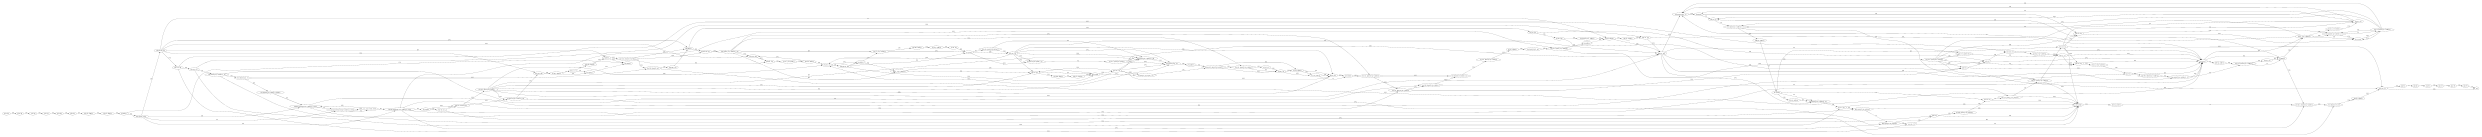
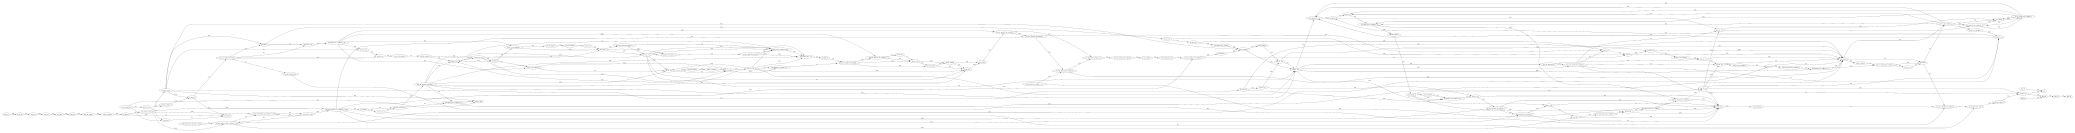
  digraph {
    fontname=Nunito
    rankdir=LR
    node [fontname=Nunito]
    edge [fontname=Nunito]
    n1 [label="push r15"]
    n2 [label="push r14"]
    n3 [label="push r13"]
    n4 [label="push r12"]
    n5 [label="push rbp"]
    n6 [label="push rbx"]
    n7 [label="sub rsp , address"]
    n8 [label="cmp esi , address"]
    n9 [label="je address"]
    n10 [label="call symbol"]
    n11 [label="pxor xmm0 , xmm0"]
    n12 [label="movsxd rbp , edi"]
    n13 [label="movups xmmword [ rsp + address ] , xmm0"]
    n14 [label="movups xmmword [ rsp + address ] , xmm0"]
    n15 [label="movups xmmword [ rsp + address ] , xmm0"]
    n16 [label="mov r14 , rdx"]
    n17 [label="mov eax , ebp"]
    n18 [label="je address"]
    n19 [label="jge address"]
    n20 [label="mov edx , ebp"]
    n21 [label="shl rbp , address"]
    n22 [label="push rax"]
    n23 [label="push rbp"]
    n24 [label="pxor xmm0 , xmm0"]
    n25 [label="call symbol"]
    n26 [label="mov rdx , qword [ rsp + address ]"]
    n27 [label="mov rax , qword [ rsp + address ]"]
    n28 [label="push qword [ rsp + address ]"]
    n29 [label="push qword [ rsp + address ]"]
    n30 [label="mov r15 , rcx"]
    n31 [label="mov rdx , r14"]
    n32 [label="mov rdx , r14"]
    n33 [label="shr eax , address"]
    n34 [label="mov eax , dword [ rel symbol ]"]
    n35 [label="movsxd rdx , eax"]
    n36 [label="xor eax , eax"]
    n37 [label="sub edx , eax"]
    n38 [label="add rbx , rbp"]
    n39 [label="sub rsp , address"]
    n40 [label="mov dword [ rsp + address ] , esi"]
    n41 [label="mov rcx , r15"]
    n42 [label="mov rcx , r15"]
    n43 [label="call symbol"]
    n44 [label="lea rbp , [ rsp + address ]"]
    n45 [label="call symbol"]
-   n46 [label="mov dword [ rsp ] , esi"]
    n47 [label="mov r8d , dword [ rsp + address ]"]
    n48 [label="mov r8d , dword [ rsp + address ]"]
    n49 [label="mov dword [ rsp + address ] , address"]
    n50 [label="mov r8d , dword [ rsp ]"]
    n51 [label="mov dword [ rel symbol ] , eax"]
    n52 [label="mov rsi , qword [ rsp + address ]"]
-   n53 [label="cmp ebp , eax"]
    n54 [label="mov r9d , dword [ rsp + address ]"]
    n55 [label="mov r9d , dword [ rsp + address ]"]
    n56 [label="mov r13 , rax"]
    n57 [label="mov eax , dword [ rax ]"]
    n58 [label="push rdx"]
    n59 [label="push rax"]
    n60 [label="jmp address"]
    n61 [label="mov dword [ r13 ] , eax"]
    n62 [label="mov rbx , qword [ rel symbol ]"]
    n63 [label="mov dword [ rsp + address ] , eax"]
    n64 [label="add rsp , address"]
    n65 [label="cmp rbx , rax"]
    n66 [label="mov qword [ rbx + address ] , rdx"]
    n67 [label="mov qword [ rbx ] , rax"]
    n68 [label="mov rdi , rbx"]
    n69 [label="add rdi , rbx"]
    n70 [label="mov eax , dword [ rsp + address ]"]
    n71 [label="movsxd rdx , edx"]
    n72 [label="je address"]
    n73 [label="jmp address"]
    n74 [label="call symbol"]
    n75 [label="mov r8d , address"]
    n76 [label="call symbol"]
    n77 [label="mov qword [ rbx ] , rsi"]
    n78 [label="mov r11 , qword [ rbx ]"]
    n79 [label="mov r12 , qword [ rbx + address ]"]
    n80 [label="mov qword [ rbx + address ] , rax"]
    n81 [label="mov qword [ rsp + address ] , r11"]
    n82 [label="test al , al"]
    n83 [label="jne address"]
    n84 [label="cmp ebp , address"]
    n85 [label="mov qword [ rsp + address ] , rdx"]
    n86 [label="lea rax , [ rel symbol ]"]
    n87 [label="lea rsi , [ rax + address ]"]
    n88 [label="add rsp , address"]
    n89 [label="ja address"]
    n90 [label="xor edx , edx"]
    n91 [label="lea rsi , [ rsp + address ]"]
    n92 [label="lea rsi , [ rsp + address ]"]
    n93 [label="mov rdx , qword [ rsp + address ]"]
    n94 [label="mov rax , qword [ rsp + address ]"]
    n95 [label="mov dword [ rsp ] , address"]
    n96 [label="call symbol"]
    n97 [label="mov r8d , address"]
    n98 [label="sub rdx , rdi"]
    n99 [label="xor esi , esi"]
    n100 [label="add edx , address"]
    n101 [label="mov rdx , qword [ rel address ]"]
    n102 [label="mov rbx , rax"]
    n103 [label="mov qword [ rel symbol ] , rax"]
    n104 [label="mov rbx , rax"]
    n105 [label="mov qword [ rel symbol ] , rax"]
    n106 [label="mov ecx , address"]
    n107 [label="xor edi , edi"]
    n108 [label="mov rax , qword [ rel symbol ]"]
    n109 [label="movsxd rdi , dword [ rel symbol ]"]
    n110 [label="shl rdi , address"]
    n111 [label="shl rdx , address"]
    n112 [label="mov ecx , address"]
    n113 [label="mov rax , r12"]
    n114 [label="pop rbx"]
    n115 [label=retn]
    n116 [label="pop rbp"]
    n117 [label="pop r12"]
    n118 [label="pop r13"]
-   n119 [label="pop r14"]
    n120 [label="pop r15"]
    n121 [label="lea rax , [ rel symbol ]"]
    n122 [label="mov rdi , rsi"]
    n123 [label="mov qword [ rsp + address ] , rsi"]
    n124 [label="mov qword [ rsp + address ] , rsi"]
    n125 [label="call symbol"]
    n126 [label="cmp r12 , rax"]
    n127 [label="je address"]
    n128 [label="add rbp , address"]
    n129 [label="mov rsi , qword [ rsp + address ]"]
    n130 [label="mov rdi , r12"]
    n131 [label="mov eax , dword [ rsp + address ]"]
    n132 [label="or eax , address"]
    n133 [label="mov dword [ rsp ] , eax"]
    n134 [label="mov rsi , r11"]
    n135 [label="mov rdi , r12"]
    n136 [label="mov r11 , qword [ rsp + address ]"]
    n137 [label="lea rax , [ rbp + address ]"]
    n138 [label="cmp r11 , rax"]
    n139 [label="call symbol"]
    n140 [label="mov r12 , rax"]
    n141 [label="sub rsp , address"]
    n142 [label="mov rdi , rax"]
    n143 [label="add rsp , address"]
    n1 -> n2 [label=CFG]
    n2 -> n3 [label=CFG]
    n3 -> n4 [label=CFG]
    n4 -> n5 [label=CFG]
    n5 -> n6 [label=CFG]
    n6 -> n7 [label=CFG]
    n7 -> n8 [label=CFG]
    n8 -> n9 [label=CFG]
    n9 -> n10 [label=CFG]
    n9 -> n11 [label=CFG]
    n11 -> n12 [label=CFG]
    n11 -> n13 [label=DFG]
    n11 -> n14 [label=DFG]
    n11 -> n15 [label=DFG]
    n12 -> n16 [label=CFG]
    n12 -> n17 [label=DFG]
    n12 -> n18 [label=DFG]
    n12 -> n19 [label=DFG]
    n12 -> n20 [label=DFG]
    n12 -> n21 [label=DFG]
    n13 -> n14 [label=CFG]
    n13 -> n22 [label=DFG]
    n13 -> n23 [label=DFG]
    n14 -> n24 [label=CFG]
    n15 -> n25 [label=CFG]
    n15 -> n26 [label=DFG]
    n15 -> n27 [label=DFG]
    n15 -> n28 [label=DFG]
    n15 -> n29 [label=DFG]
    n16 -> n30 [label=CFG]
    n16 -> n31 [label=DFG]
    n16 -> n32 [label=DFG]
-   n17 -> n33 [label=DFG]
+   n33 -> n17 [label=DFG]
    n18 -> n10 [label=CFG]
    n18 -> n34 [label=CFG]
    n19 -> n35 [label=CFG]
    n19 -> n36 [label=CFG]
    n20 -> n37 [label=DFG]
    n21 -> n38 [label=DFG]
    n21 -> n39 [label=CFG]
    n22 -> n43 [label=DFG]
    n22 -> n54 [label=CFG]
    n23 -> n45 [label=DFG]
    n23 -> n55 [label=CFG]
    n24 -> n13 [label=DFG]
    n24 -> n14 [label=DFG]
    n24 -> n15 [label=DFG]
    n25 -> n56 [label=DFG]
    n25 -> n57 [label=DFG]
    n26 -> n47 [label=CFG]
    n26 -> n58 [label=DFG]
    n27 -> n59 [label=DFG]
    n27 -> n60 [label=CFG]
    n28 -> n29 [label=CFG]
    n28 -> n45 [label=DFG]
    n29 -> n32 [label=CFG]
    n29 -> n45 [label=DFG]
-   n30 -> n40 [label=CFG]
    n30 -> n41 [label=DFG]
    n30 -> n42 [label=DFG]
    n31 -> n43 [label=DFG]
    n31 -> n44 [label=CFG]
    n32 -> n23 [label=CFG]
    n32 -> n45 [label=DFG]
    n33 -> n82 [label=CFG]
    n33 -> n83 [label=DFG]
    n34 -> n19 [label=DFG]
    n34 -> n35 [label=DFG]
    n34 -> n37 [label=DFG]
    n34 -> n50 [label=CFG]
    n35 -> n85 [label=DFG]
    n36 -> n59 [label=DFG]
    n36 -> n90 [label=CFG]
    n37 -> n86 [label=CFG]
    n38 -> n77 [label=DFG]
    n38 -> n78 [label=DFG]
    n38 -> n79 [label=DFG]
    n38 -> n80 [label=DFG]
    n38 -> n81 [label=DFG]
    n39 -> n41 [label=CFG]
-   n40 -> n46 [label=CFG]
    n40 -> n47 [label=DFG]
    n40 -> n48 [label=DFG]
    n41 -> n38 [label=CFG]
    n41 -> n43 [label=DFG]
    n42 -> n28 [label=CFG]
    n42 -> n45 [label=DFG]
    n43 -> n87 [label=DFG]
    n43 -> n88 [label=CFG]
    n43 -> n89 [label=DFG]
    n44 -> n134 [label=CFG]
    n45 -> n143 [label=CFG]
-   n46 -> n49 [label=CFG]
-   n46 -> n50 [label=DFG]
    n47 -> n43 [label=DFG]
    n47 -> n51 [label=CFG]
    n48 -> n45 [label=DFG]
    n48 -> n52 [label=CFG]
    n49 -> n13 [label=CFG]
    n50 -> n43 [label=DFG]
-   n50 -> n53 [label=CFG]
    n51 -> n131 [label=CFG]
    n52 -> n45 [label=DFG]
    n52 -> n140 [label=CFG]
-   n53 -> n19 [label=CFG]
    n54 -> n81 [label=CFG]
    n55 -> n142 [label=CFG]
    n56 -> n57 [label=CFG]
    n56 -> n61 [label=DFG]
    n57 -> n62 [label=CFG]
    n57 -> n63 [label=DFG]
    n58 -> n43 [label=DFG]
    n58 -> n59 [label=CFG]
    n59 -> n31 [label=CFG]
    n59 -> n43 [label=DFG]
    n60 -> n21 [label=CFG]
    n61 -> n64 [label=CFG]
    n62 -> n38 [label=DFG]
    n62 -> n63 [label=CFG]
    n62 -> n65 [label=DFG]
    n62 -> n66 [label=DFG]
    n62 -> n67 [label=DFG]
    n62 -> n68 [label=DFG]
    n62 -> n69 [label=DFG]
    n63 -> n17 [label=CFG]
    n63 -> n70 [label=DFG]
    n64 -> n113 [label=CFG]
    n65 -> n71 [label=CFG]
    n65 -> n72 [label=DFG]
    n66 -> n67 [label=CFG]
    n67 -> n73 [label=CFG]
    n68 -> n74 [label=DFG]
    n68 -> n75 [label=CFG]
    n69 -> n76 [label=DFG]
    n70 -> n61 [label=DFG]
    n71 -> n72 [label=CFG]
    n71 -> n74 [label=DFG]
    n71 -> n96 [label=DFG]
    n72 -> n91 [label=CFG]
    n72 -> n92 [label=CFG]
    n73 -> n109 [label=CFG]
    n74 -> n104 [label=DFG]
    n74 -> n105 [label=DFG]
    n75 -> n112 [label=CFG]
    n76 -> n94 [label=CFG]
    n77 -> n127 [label=CFG]
-   n79 -> n78 [label=CFG]
+   n78 -> n79 [label=CFG]
    n78 -> n134 [label=DFG]
    n79 -> n58 [label=CFG]
    n79 -> n113 [label=DFG]
    n79 -> n126 [label=DFG]
    n79 -> n130 [label=DFG]
    n79 -> n135 [label=DFG]
    n80 -> n42 [label=CFG]
    n81 -> n43 [label=CFG]
    n81 -> n136 [label=DFG]
    n82 -> n83 [label=CFG]
    n82 -> n84 [label=CFG]
    n83 -> n10 [label=CFG]
    n84 -> n18 [label=CFG]
    n85 -> n20 [label=CFG]
    n85 -> n91 [label=DFG]
    n85 -> n92 [label=DFG]
    n85 -> n93 [label=DFG]
    n85 -> n94 [label=DFG]
    n86 -> n100 [label=CFG]
    n87 -> n77 [label=DFG]
    n87 -> n121 [label=CFG]
-   n89 -> n122 [label=DFG]
+   n87 -> n122 [label=DFG]
    n87 -> n123 [label=DFG]
    n87 -> n124 [label=DFG]
    n87 -> n125 [label=DFG]
    n88 -> n136 [label=CFG]
    n89 -> n70 [label=CFG]
    n89 -> n87 [label=CFG]
    n90 -> n58 [label=DFG]
    n90 -> n95 [label=CFG]
    n91 -> n96 [label=DFG]
    n91 -> n97 [label=CFG]
    n92 -> n68 [label=CFG]
    n92 -> n74 [label=DFG]
    n93 -> n98 [label=DFG]
    n93 -> n99 [label=CFG]
    n94 -> n26 [label=CFG]
    n94 -> n51 [label=DFG]
    n95 -> n21 [label=CFG]
    n96 -> n101 [label=CFG]
    n96 -> n102 [label=DFG]
    n96 -> n103 [label=DFG]
    n97 -> n106 [label=CFG]
    n98 -> n110 [label=CFG]
    n98 -> n111 [label=DFG]
    n99 -> n98 [label=CFG]
    n100 -> n65 [label=CFG]
-   n100 -> n20 [label=DFG]
+   n100 -> n71 [label=DFG]
    n101 -> n66 [label=DFG]
    n101 -> n102 [label=CFG]
    n102 -> n38 [label=DFG]
    n102 -> n65 [label=DFG]
    n102 -> n66 [label=DFG]
    n102 -> n67 [label=DFG]
    n102 -> n68 [label=DFG]
    n102 -> n69 [label=DFG]
    n102 -> n103 [label=CFG]
    n103 -> n108 [label=CFG]
    n104 -> n38 [label=DFG]
    n104 -> n65 [label=DFG]
    n104 -> n66 [label=DFG]
    n104 -> n67 [label=DFG]
    n104 -> n68 [label=DFG]
    n104 -> n69 [label=DFG]
    n104 -> n105 [label=CFG]
    n105 -> n109 [label=CFG]
    n106 -> n107 [label=CFG]
    n107 -> n96 [label=CFG]
    n108 -> n66 [label=CFG]
    n108 -> n67 [label=DFG]
    n109 -> n93 [label=CFG]
    n109 -> n98 [label=DFG]
    n109 -> n110 [label=DFG]
    n110 -> n69 [label=DFG]
    n110 -> n111 [label=CFG]
    n111 -> n69 [label=CFG]
    n111 -> n76 [label=DFG]
    n112 -> n74 [label=CFG]
-   n113 -> n114 [label=CFG]
+   n113 -> n116 [label=CFG]
    n113 -> n115 [label=DFG]
    n114 -> n116 [label=CFG]
    n116 -> n117 [label=CFG]
    n117 -> n118 [label=CFG]
-   n118 -> n119 [label=CFG]
-   n119 -> n120 [label=CFG]
    n120 -> n115 [label=CFG]
    n121 -> n126 [label=CFG]
    n122 -> n123 [label=CFG]
    n123 -> n52 [label=DFG]
    n123 -> n128 [label=CFG]
    n124 -> n125 [label=CFG]
    n124 -> n129 [label=DFG]
    n125 -> n129 [label=CFG]
    n126 -> n77 [label=CFG]
    n126 -> n127 [label=DFG]
    n127 -> n122 [label=CFG]
    n127 -> n130 [label=CFG]
    n128 -> n139 [label=CFG]
    n129 -> n77 [label=DFG]
    n129 -> n122 [label=DFG]
    n129 -> n123 [label=DFG]
    n129 -> n124 [label=DFG]
    n129 -> n125 [label=DFG]
    n130 -> n124 [label=CFG]
    n130 -> n125 [label=DFG]
    n131 -> n132 [label=CFG]
    n132 -> n133 [label=CFG]
    n133 -> n27 [label=CFG]
    n134 -> n43 [label=DFG]
    n134 -> n135 [label=CFG]
    n135 -> n43 [label=DFG]
    n135 -> n137 [label=CFG]
    n136 -> n89 [label=DFG]
    n136 -> n138 [label=CFG]
    n137 -> n22 [label=CFG]
    n138 -> n89 [label=CFG]
    n139 -> n80 [label=DFG]
    n139 -> n140 [label=DFG]
    n139 -> n141 [label=CFG]
    n139 -> n142 [label=DFG]
    n140 -> n45 [label=CFG]
    n140 -> n113 [label=DFG]
    n140 -> n126 [label=DFG]
    n140 -> n130 [label=DFG]
    n140 -> n135 [label=DFG]
    n141 -> n80 [label=CFG]
    n142 -> n45 [label=DFG]
    n142 -> n48 [label=CFG]
    n143 -> n70 [label=CFG]
  }
